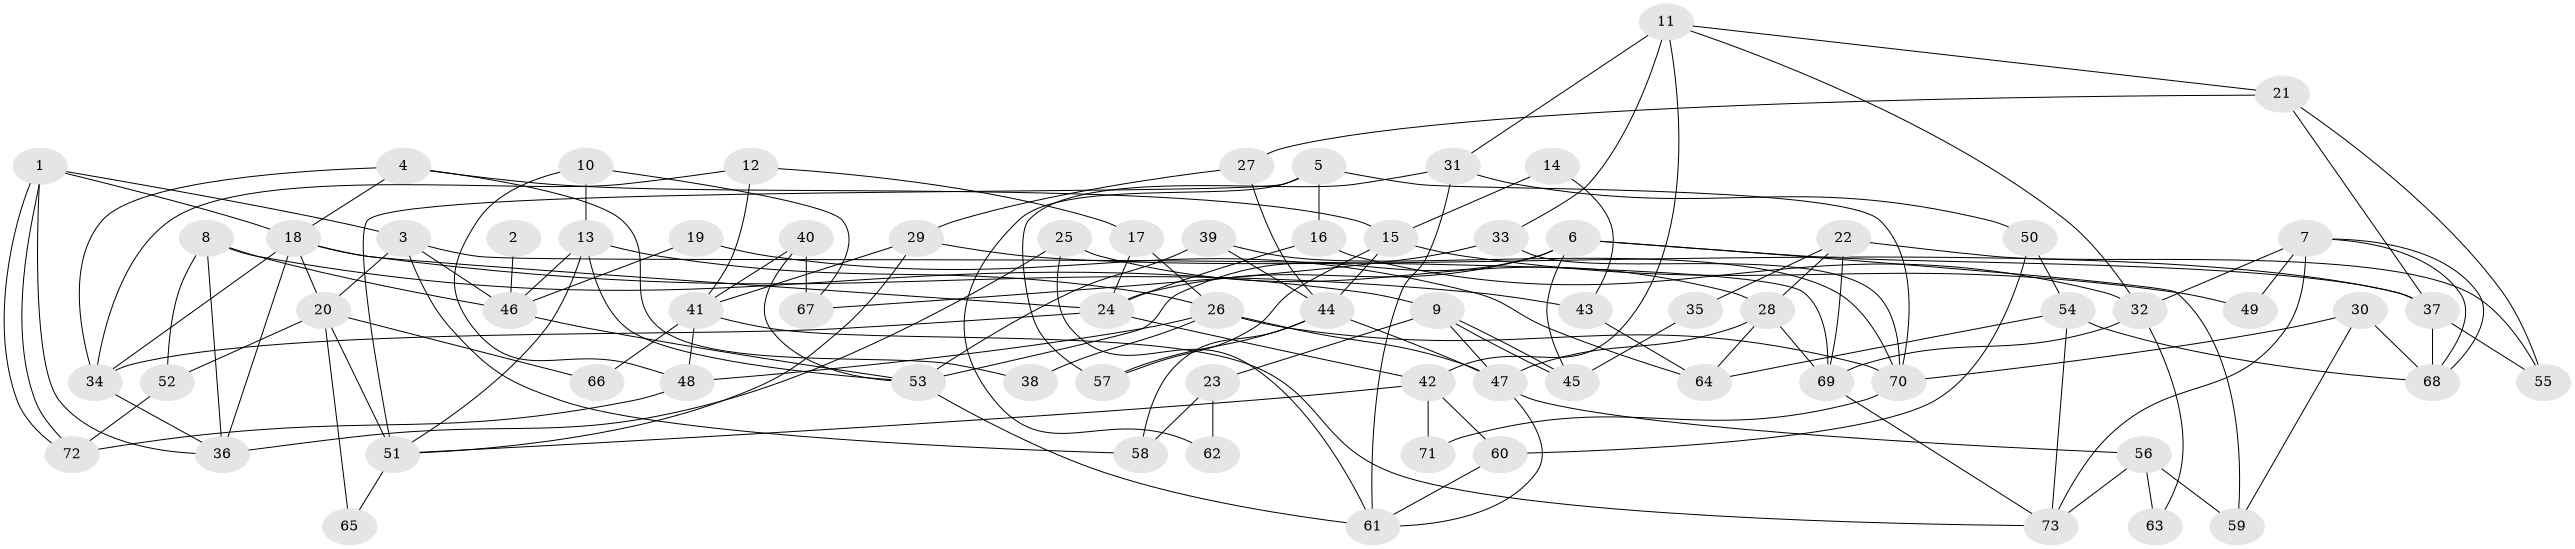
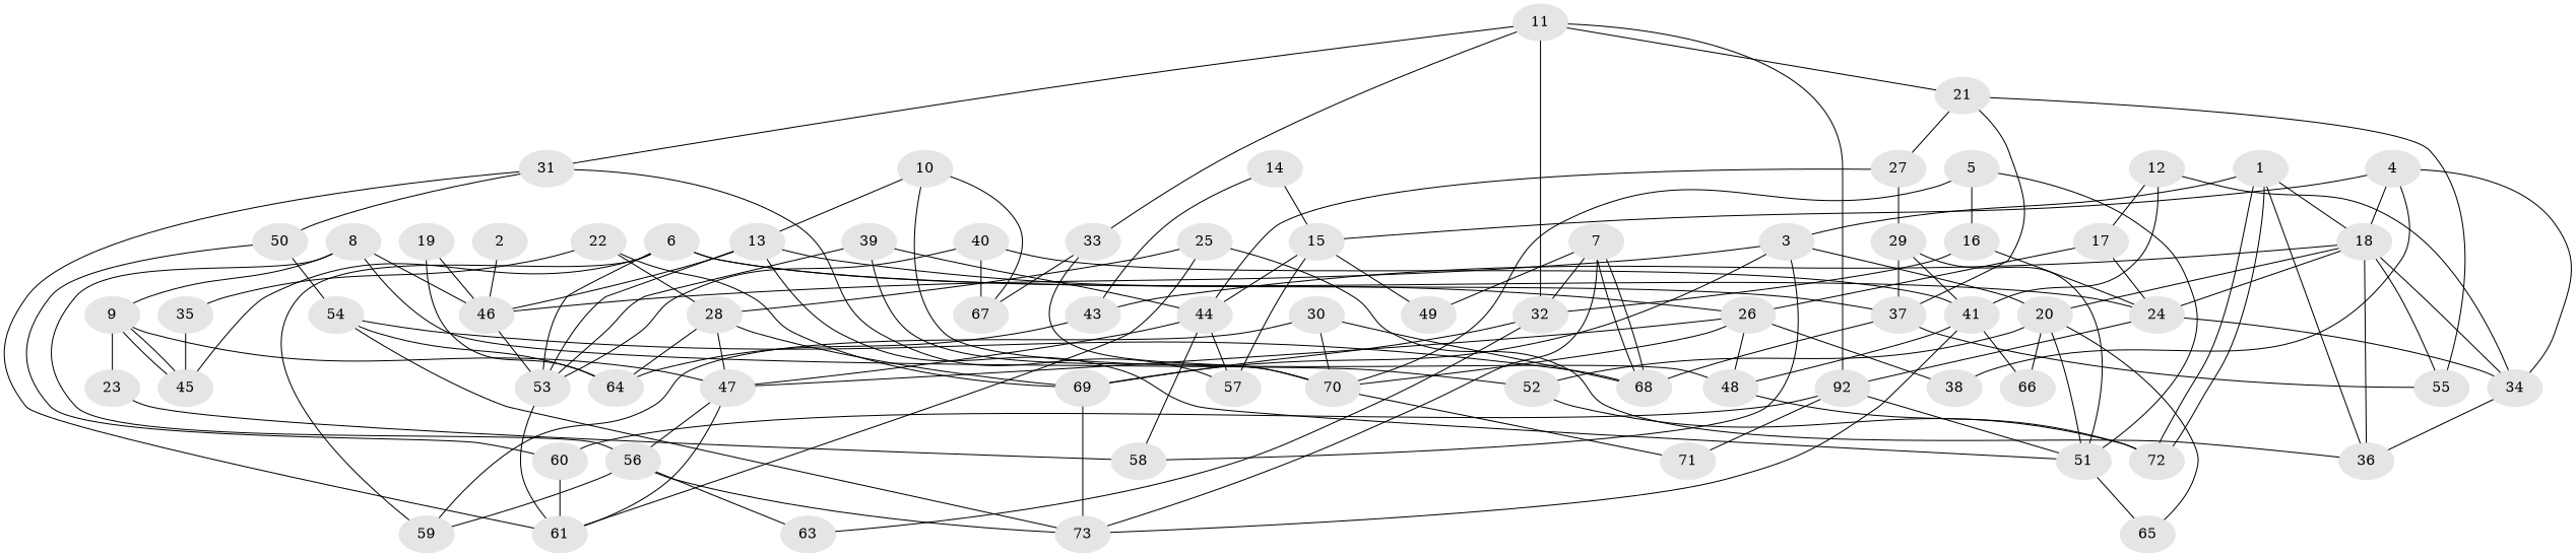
  graph {
    node [color=gray90 style=filled]
    1
    3
    18
    36
    72
    46
    20
    58
    69
    34
    24
    43
    55
    2
    53
    51
    52
    65
    66
    73
    4
    15
    38
    49
    44
    57
    5
    16
-   62
    70
    32
    71
    6
    37
    45
    59
-   42
+   42 [label=92]
    68
    61
    7
    63
    8
    9
    56
    23
    47
    26
    48
    10
    13
    67
    11
    21
    31
    33
    27
    50
    60
    12
    17
    41
    14
    64
    19
    29
    22
    28
    35
    25
    30
    54
    39
    40
    1 -- 3
    1 -- 18
    1 -- 36
    1 -- 72
    1 -- 72
    3 -- 46
    3 -- 20
    3 -- 58
    3 -- 69
    18 -- 36
    18 -- 20
    18 -- 34
    18 -- 24
    18 -- 43
-   22 -- 55
+   18 -- 55
    46 -- 53
    20 -- 51
    20 -- 52
    20 -- 65
    20 -- 66
    69 -- 73
    34 -- 36
    24 -- 34
    24 -- 42
    43 -- 64
    2 -- 46
    53 -- 61
    51 -- 65
    52 -- 72
    4 -- 18
    4 -- 34
    4 -- 15
    4 -- 38
    15 -- 49
    15 -- 44
    15 -- 57
    44 -- 58
    44 -- 57
    44 -- 47
    5 -- 51
    5 -- 16
-   5 -- 62
    5 -- 70
    16 -- 24
    16 -- 32
    70 -- 71
    32 -- 69
    32 -- 63
    6 -- 24
    6 -- 53
    6 -- 37
    6 -- 45
    6 -- 59
    37 -- 55
    37 -- 68
    42 -- 51
    42 -- 71
    42 -- 60
    7 -- 73
    7 -- 49
    7 -- 32
    7 -- 68
    7 -- 68
    8 -- 46
    8 -- 52
    8 -- 9
-   8 -- 36
+   8 -- 56
    9 -- 45
    9 -- 45
    9 -- 23
    9 -- 47
    56 -- 73
    56 -- 59
    56 -- 63
    23 -- 58
-   23 -- 62
    47 -- 61
    47 -- 56
    26 -- 38
    26 -- 70
    26 -- 47
    26 -- 48
    48 -- 72
    10 -- 48
    10 -- 13
    10 -- 67
    13 -- 46
    13 -- 53
    13 -- 51
    13 -- 26
    11 -- 32
    11 -- 42
    11 -- 21
    11 -- 31
    11 -- 33
    21 -- 55
    21 -- 37
    21 -- 27
    31 -- 57
    31 -- 61
    31 -- 50
    33 -- 70
    33 -- 67
    27 -- 44
    27 -- 29
    50 -- 60
    50 -- 54
    60 -- 61
    12 -- 34
    12 -- 17
    12 -- 41
    17 -- 24
    17 -- 26
    41 -- 66
    41 -- 73
    41 -- 48
    14 -- 43
    14 -- 15
    19 -- 46
    19 -- 64
    29 -- 51
    29 -- 37
    29 -- 41
    22 -- 69
    22 -- 28
    22 -- 35
    28 -- 69
    28 -- 47
    28 -- 64
    35 -- 45
    25 -- 36
    25 -- 61
    25 -- 28
    30 -- 70
    30 -- 59
    30 -- 68
    54 -- 73
    54 -- 68
    54 -- 64
    39 -- 53
    39 -- 44
    39 -- 70
    40 -- 53
    40 -- 67
    40 -- 41
  }
